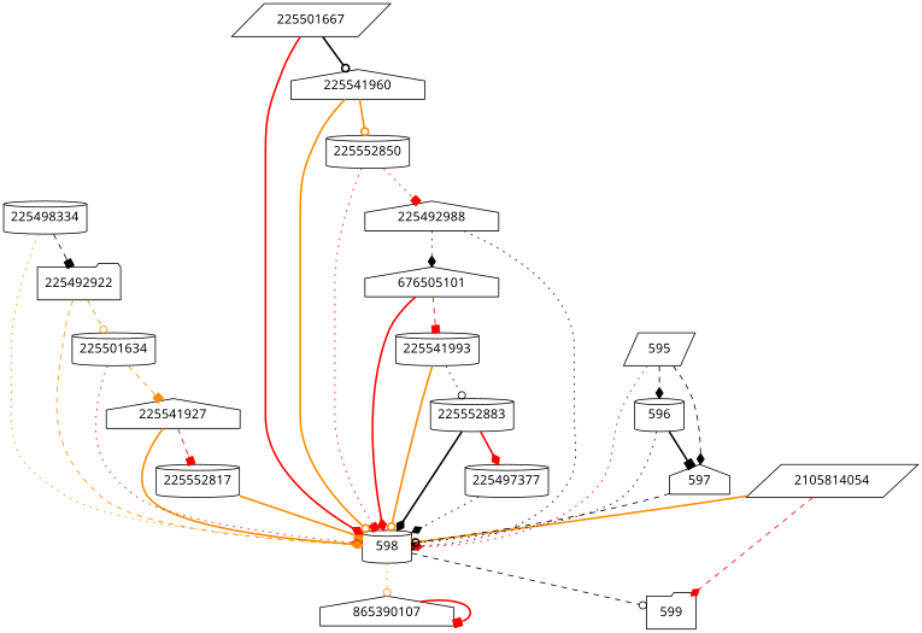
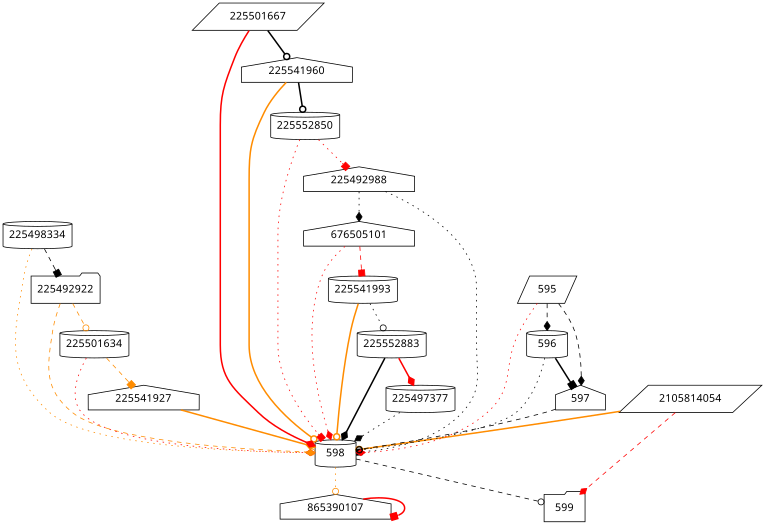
  digraph {
    fontname="Noto Sans"
    node [fontname="Noto Sans" shape=cylinder]
    edge [arrowhead=diamond color=black fontname="Noto Sans" style=bold]
    676505101 [shape=house]
    598
    225541993
    865390107 [shape=house]
    599 [shape=folder]
    225552883
    225497377
    2105814054 [shape=parallelogram]
    225541927 [shape=house]
-   225552817
    225492922 [shape=folder]
    225501634
    225541960 [shape=house]
    225552850
    225492988 [shape=house]
    595 [shape=parallelogram]
    596
    597 [shape=house]
    225501667 [shape=parallelogram]
    225498334
-   676505101 -> 598 [color=red]
+   676505101 -> 598 [color=red style=dotted]
    676505101 -> 225541993 [arrowhead=box color=red style=dashed]
    598 -> 865390107 [arrowhead=odot color=darkorange style=dotted]
    598 -> 599 [arrowhead=odot style=dashed]
    225541993 -> 598 [arrowhead=odot color=darkorange]
    225541993 -> 225552883 [arrowhead=odot style=dotted]
    865390107 -> 865390107 [arrowhead=box color=red]
    225552883 -> 598
    225552883 -> 225497377 [color=red]
    225497377 -> 598 [style=dotted]
    2105814054 -> 598 [arrowhead=odot color=darkorange]
    2105814054 -> 599 [color=red style=dashed]
    225541927 -> 598 [color=darkorange]
-   225541927 -> 225552817 [arrowhead=box color=red style=dashed]
-   225552817 -> 598 [arrowhead=box color=darkorange]
    225492922 -> 598 [arrowhead=odot color=darkorange style=dashed]
    225492922 -> 225501634 [arrowhead=odot color=darkorange style=dashed]
    225501634 -> 598 [color=red style=dotted]
    225501634 -> 225541927 [arrowhead=box color=darkorange style=dashed]
    225541960 -> 598 [arrowhead=odot color=darkorange]
-   225541960 -> 225552850 [arrowhead=odot color=darkorange]
+   225541960 -> 225552850 [arrowhead=odot]
    225552850 -> 598 [arrowhead=box color=red style=dotted]
    225552850 -> 225492988 [arrowhead=box color=red style=dotted]
    225492988 -> 676505101 [style=dotted]
    225492988 -> 598 [arrowhead=box style=dotted]
    595 -> 598 [color=red style=dotted]
    595 -> 596 [style=dashed]
    595 -> 597 [style=dashed]
    596 -> 598 [arrowhead=odot style=dotted]
    596 -> 597 [arrowhead=box]
    597 -> 598 [arrowhead=odot style=dashed]
    225501667 -> 598 [color=red]
    225501667 -> 225541960 [arrowhead=odot]
    225498334 -> 598 [color=darkorange style=dotted]
    225498334 -> 225492922 [arrowhead=box style=dashed]
  }
